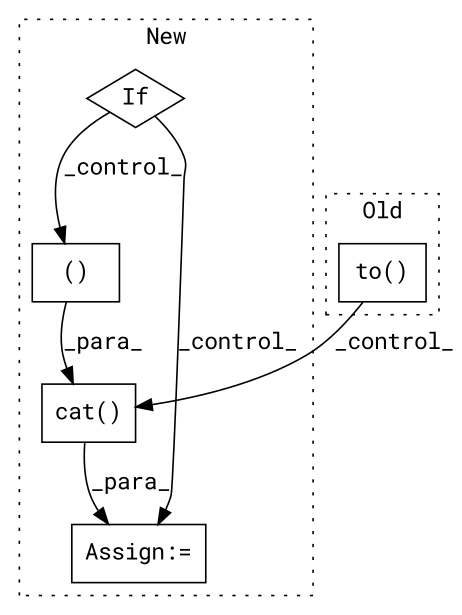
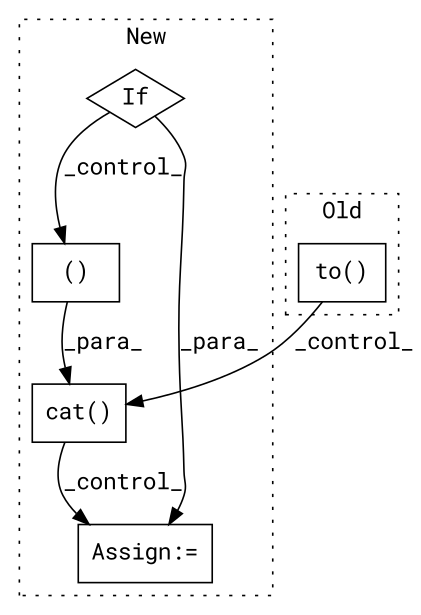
  digraph {
    fontname="Roboto Mono"
    node [a=75 fontname="Roboto Mono" shape=box]
    edge [fontname="Roboto Mono"]
    n1 [l="10,1" label="cat()" s="2925,2959"]
    n2 [a=54 l=16 label="()" s=2938]
    n3 [a=96 l="3,23" label=If s="2430,2445" shape=diamond]
    n4 [a=68 l=3 label="Assign:=" s=2922]
    n5 [l="27,1" label="to()" s="2022,2060"]
    subgraph cluster_1 {
      label=New
      style=dotted
      n1
      n2
      n3
      n4
    }
    subgraph cluster_2 {
      label=Old
      style=dotted
      n5
    }
-   n1 -> n4 [label=_para_]
+   n1 -> n4 [label=_control_]
    n2 -> n1 [label=_para_]
    n3 -> n2 [label=_control_]
-   n3 -> n4 [label=_control_]
+   n3 -> n4 [label=_para_]
    n5 -> n1 [label=_control_]
  }
